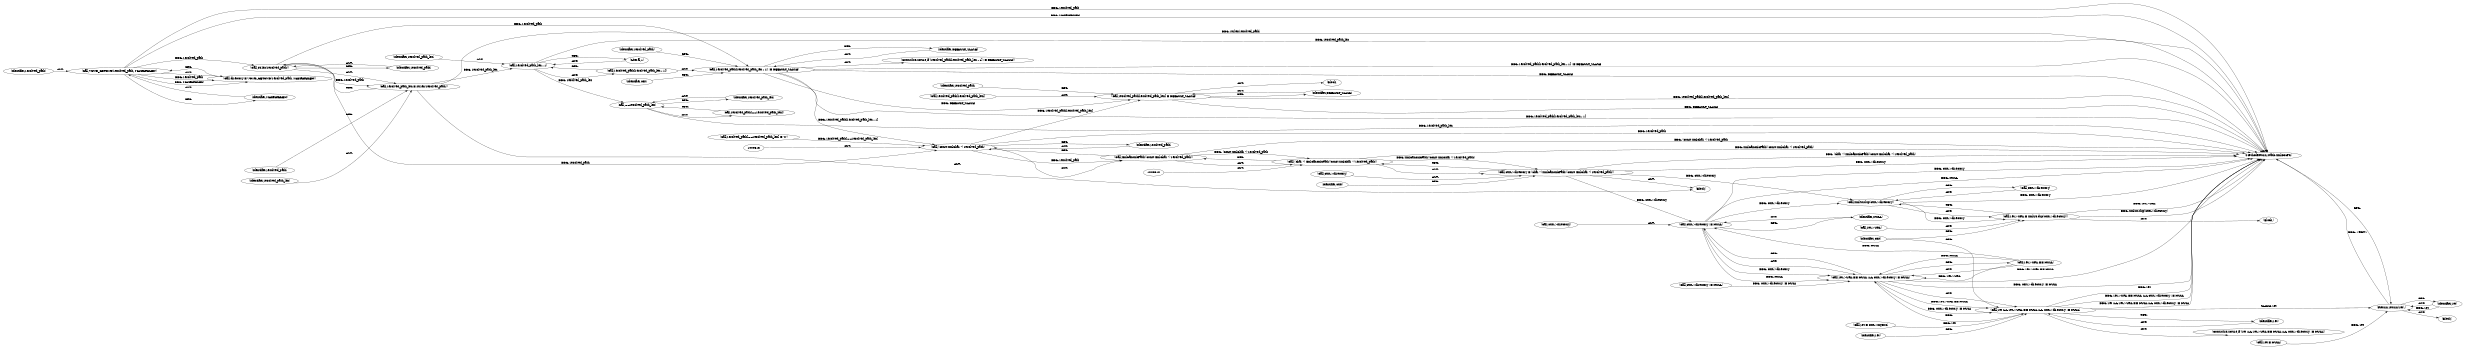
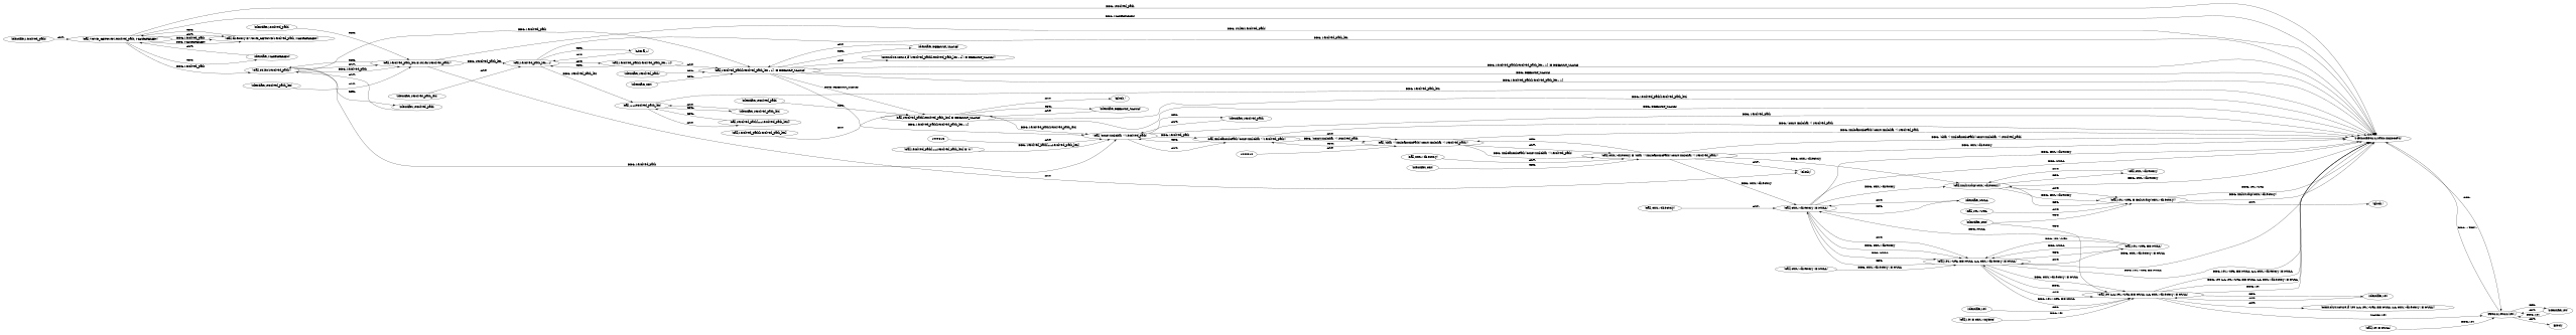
  digraph {
    rankdir=LR
    n1 [label="(Call,strlen(resolved_path))"]
    n2 [label="(Call,resolved_path_len = strlen(resolved_path))"]
    n3 [label="(Call,resolved_path[resolved_path_len - 1] != DEFAULT_SLASH)"]
    n4 [label="(Call,(const xmlChar *) resolved_path)"]
    n5 [label="(Identifier,resolved_path)"]
    n6 [label="(MethodReturn,static xmlDocPtr)"]
    n7 [label="(Call,resolved_path_len - 1)"]
    n8 [label="(Block,)"]
    n9 [label="(Call,resolved_path[resolved_path_len] = DEFAULT_SLASH)"]
    n10 [label="(ControlStructure,if (resolved_path[resolved_path_len - 1] != DEFAULT_SLASH))"]
    n11 [label="(Identifier,DEFAULT_SLASH)"]
    n12 [label="(Call,xmlCanonicPath((const xmlChar *) resolved_path))"]
    n13 [label="(Identifier,resolved_path)"]
    n14 [label="(Call,VCWD_GETCWD(resolved_path, MAXPATHLEN))"]
    n15 [label="(Call,directory = VCWD_GETCWD(resolved_path, MAXPATHLEN))"]
    n16 [label="(Identifier,MAXPATHLEN)"]
    n17 [label="(Return,return(ret);)"]
    n18 [label="(Call,++resolved_path_len)"]
    n19 [label="(Literal,1)"]
    n20 [label="(Call,resolved_path[resolved_path_len - 1])"]
    n21 [label="(Identifier,resolved_path_len)"]
    n22 [label="(Call,resolved_path[++resolved_path_len])"]
    n23 [label="(Identifier,DEFAULT_SLASH)"]
    n24 [label="(Block,)"]
    n25 [label="(Call,(char *) xmlCanonicPath((const xmlChar *) resolved_path))"]
    n26 [label="(Call,ctxt->directory = (char *) xmlCanonicPath((const xmlChar *) resolved_path))"]
    n27 [label="(Call,ctxt->directory != NULL)"]
    n28 [label="(Call,xmlStrdup(ctxt->directory))"]
    n29 [label="(Call,ret->URL == NULL && ctxt->directory != NULL)"]
    n30 [label="(Identifier,NULL)"]
    n31 [label="(Call,ret->URL = xmlStrdup(ctxt->directory))"]
    n32 [label="(Call,ctxt->directory)"]
    n33 [label="(Call,ret && ret->URL == NULL && ctxt->directory != NULL)"]
    n34 [label="(Call,ret->URL == NULL)"]
    n35 [label="(Identifier,ret)"]
    n36 [label="(ControlStructure,if (ret && ret->URL == NULL && ctxt->directory != NULL))"]
    n37 [label="(Identifier,ret)"]
    n38 [label="(Block,)"]
    n39 [label="(Block,)"]
    n40 [label="(Identifier,ret)"]
    n41 [label="(Identifier,resolved_path)"]
    n42 [label="(Identifier,resolved_path)"]
    n43 [label="(Call,resolved_path[resolved_path_len])"]
    n44 [label="(Call,resolved_path[++resolved_path_len] = '\0')"]
    n45 [label="(Call,ret = NULL)"]
    n46 [label="(Identifier,resolved_path)"]
    n47 [label="(Identifier,resolved_path)"]
    n48 [label="(Identifier,ctxt)"]
    n49 [label="(Identifier,ctxt)"]
    n50 [label="(Identifier,resolved_path_len)"]
    n51 [label="(Call,ctxt->directory)"]
    n52 [label="(Call,ctxt->directory != NULL)"]
    n53 [label="(Identifier,ctxt)"]
    n54 [label="(Call,ret->URL)"]
    n55 [label="(Identifier,resolved_path_len)"]
    n56 [label="(Call,ctxt->directory)"]
    n57 [label="(Call,ret = ctxt->myDoc)"]
    1000313
    1000310
    n1 -> n2 [label="AST: "]
    n1 -> n2 [label="DDG: resolved_path"]
    n1 -> n3 [label="DDG: resolved_path"]
    n1 -> n4 [label="DDG: resolved_path"]
    n1 -> n5 [label="CFG: "]
    n2 -> n1 [label="CFG: "]
    n2 -> n6 [label="DDG: strlen(resolved_path)"]
    n2 -> n7 [label="DDG: resolved_path_len"]
    n2 -> n8 [label="AST: "]
    n3 -> n4 [label="DDG: resolved_path[resolved_path_len - 1]"]
    n3 -> n6 [label="DDG: resolved_path[resolved_path_len - 1] != DEFAULT_SLASH"]
    n3 -> n6 [label="DDG: DEFAULT_SLASH"]
    n3 -> n6 [label="DDG: resolved_path[resolved_path_len - 1]"]
    n3 -> n9 [label="DDG: DEFAULT_SLASH"]
    n3 -> n10 [label="AST: "]
    n3 -> n11 [label="CFG: "]
    n4 -> n6 [label="DDG: resolved_path"]
    n4 -> n12 [label="AST: "]
    n4 -> n12 [label="DDG: resolved_path"]
    n4 -> n13 [label="CFG: "]
    n5 -> n1 [label="AST: "]
    n6 -> n17 [label="CFG: "]
    n7 -> n6 [label="DDG: resolved_path_len"]
    n7 -> n18 [label="DDG: resolved_path_len"]
    n7 -> n19 [label="CFG: "]
    n7 -> n20 [label="AST: "]
-   n4 -> n9 [label="DDG: resolved_path[resolved_path_len]"]
+   n9 -> n4 [label="DDG: resolved_path[resolved_path_len]"]
    n9 -> n6 [label="DDG: DEFAULT_SLASH"]
    n9 -> n6 [label="DDG: resolved_path[resolved_path_len]"]
    n9 -> n23 [label="CFG: "]
    n9 -> n24 [label="AST: "]
    n11 -> n3 [label="AST: "]
    n12 -> n4 [label="CFG: "]
    n12 -> n6 [label="DDG: (const xmlChar *) resolved_path"]
    n12 -> n25 [label="AST: "]
    n12 -> n25 [label="DDG: (const xmlChar *) resolved_path"]
    n13 -> n4 [label="AST: "]
    n14 -> n1 [label="DDG: resolved_path"]
    n14 -> n6 [label="DDG: MAXPATHLEN"]
    n14 -> n6 [label="DDG: resolved_path"]
    n14 -> n15 [label="AST: "]
    n14 -> n15 [label="DDG: resolved_path"]
    n14 -> n15 [label="DDG: MAXPATHLEN"]
    n14 -> n16 [label="CFG: "]
    n15 -> n14 [label="CFG: "]
    n16 -> n14 [label="AST: "]
    n17 -> n6 [label="DDG: <RET>"]
    n17 -> n37 [label="CFG: "]
    n17 -> n38 [label="AST: "]
    n18 -> n6 [label="DDG: resolved_path_len"]
    n18 -> n21 [label="CFG: "]
    n18 -> n22 [label="AST: "]
    n19 -> n7 [label="AST: "]
    n20 -> n3 [label="AST: "]
    n20 -> n7 [label="CFG: "]
    n21 -> n18 [label="AST: "]
    n22 -> n18 [label="CFG: "]
    n23 -> n9 [label="AST: "]
    n25 -> n6 [label="DDG: xmlCanonicPath((const xmlChar *) resolved_path)"]
    n25 -> n12 [label="CFG: "]
    n25 -> n26 [label="AST: "]
    n25 -> n26 [label="DDG: xmlCanonicPath((const xmlChar *) resolved_path)"]
    n26 -> n6 [label="DDG: (char *) xmlCanonicPath((const xmlChar *) resolved_path)"]
    n26 -> n6 [label="DDG: ctxt->directory"]
    n26 -> n8 [label="AST: "]
    n26 -> n25 [label="CFG: "]
    n26 -> n27 [label="DDG: ctxt->directory"]
    n26 -> n28 [label="DDG: ctxt->directory"]
    n27 -> n6 [label="DDG: ctxt->directory"]
    n27 -> n6 [label="DDG: NULL"]
    n27 -> n28 [label="DDG: ctxt->directory"]
    n27 -> n29 [label="AST: "]
    n27 -> n29 [label="DDG: ctxt->directory"]
    n27 -> n29 [label="DDG: NULL"]
    n27 -> n30 [label="CFG: "]
    n28 -> n6 [label="DDG: ctxt->directory"]
    n28 -> n31 [label="AST: "]
    n28 -> n31 [label="DDG: ctxt->directory"]
    n28 -> n32 [label="CFG: "]
    n29 -> n6 [label="DDG: ctxt->directory != NULL"]
    n29 -> n6 [label="DDG: ret->URL == NULL"]
    n29 -> n27 [label="CFG: "]
    n29 -> n33 [label="AST: "]
    n29 -> n33 [label="DDG: ret->URL == NULL"]
    n29 -> n33 [label="DDG: ctxt->directory != NULL"]
    n29 -> n34 [label="CFG: "]
    n30 -> n27 [label="AST: "]
    n31 -> n6 [label="DDG: xmlStrdup(ctxt->directory)"]
    n31 -> n6 [label="DDG: ret->URL"]
    n31 -> n28 [label="CFG: "]
    n31 -> n39 [label="AST: "]
    n32 -> n28 [label="AST: "]
    n33 -> n6 [label="DDG: ret"]
    n33 -> n6 [label="DDG: ret->URL == NULL && ctxt->directory != NULL"]
    n33 -> n6 [label="DDG: ret && ret->URL == NULL && ctxt->directory != NULL"]
    n33 -> n17 [label="SLASH: ret"]
    n33 -> n29 [label="DDG: "]
    n33 -> n35 [label="CFG: "]
    n33 -> n36 [label="AST: "]
    n34 -> n27 [label="DDG: NULL"]
    n34 -> n29 [label="AST: "]
    n34 -> n29 [label="DDG: ret->URL"]
    n34 -> n29 [label="DDG: NULL"]
    n35 -> n33 [label="AST: "]
    n37 -> n17 [label="AST: "]
    n37 -> n17 [label="DDG: ret"]
    n40 -> n33 [label="CFG: "]
    n41 -> n9 [label="CFG: "]
    n42 -> n14 [label="AST: "]
    n43 -> n9 [label="AST: "]
    n44 -> n4 [label="DDG: resolved_path[++resolved_path_len]"]
    n45 -> n17 [label="DDG: ret"]
    n46 -> n2 [label="CFG: "]
    n47 -> n3 [label="CFG: "]
    n48 -> n26 [label="CFG: "]
    n49 -> n31 [label="CFG: "]
    n49 -> n33 [label="CFG: "]
    n50 -> n2 [label="AST: "]
    n51 -> n26 [label="AST: "]
    n52 -> n29 [label="DDG: ctxt->directory != NULL"]
    n53 -> n3 [label="CFG: "]
    n54 -> n31 [label="AST: "]
    n55 -> n7 [label="AST: "]
    n56 -> n27 [label="AST: "]
    n57 -> n33 [label="DDG: ret"]
    1000313 -> n4 [label="AST: "]
    1000310 -> n25 [label="AST: "]
  }
